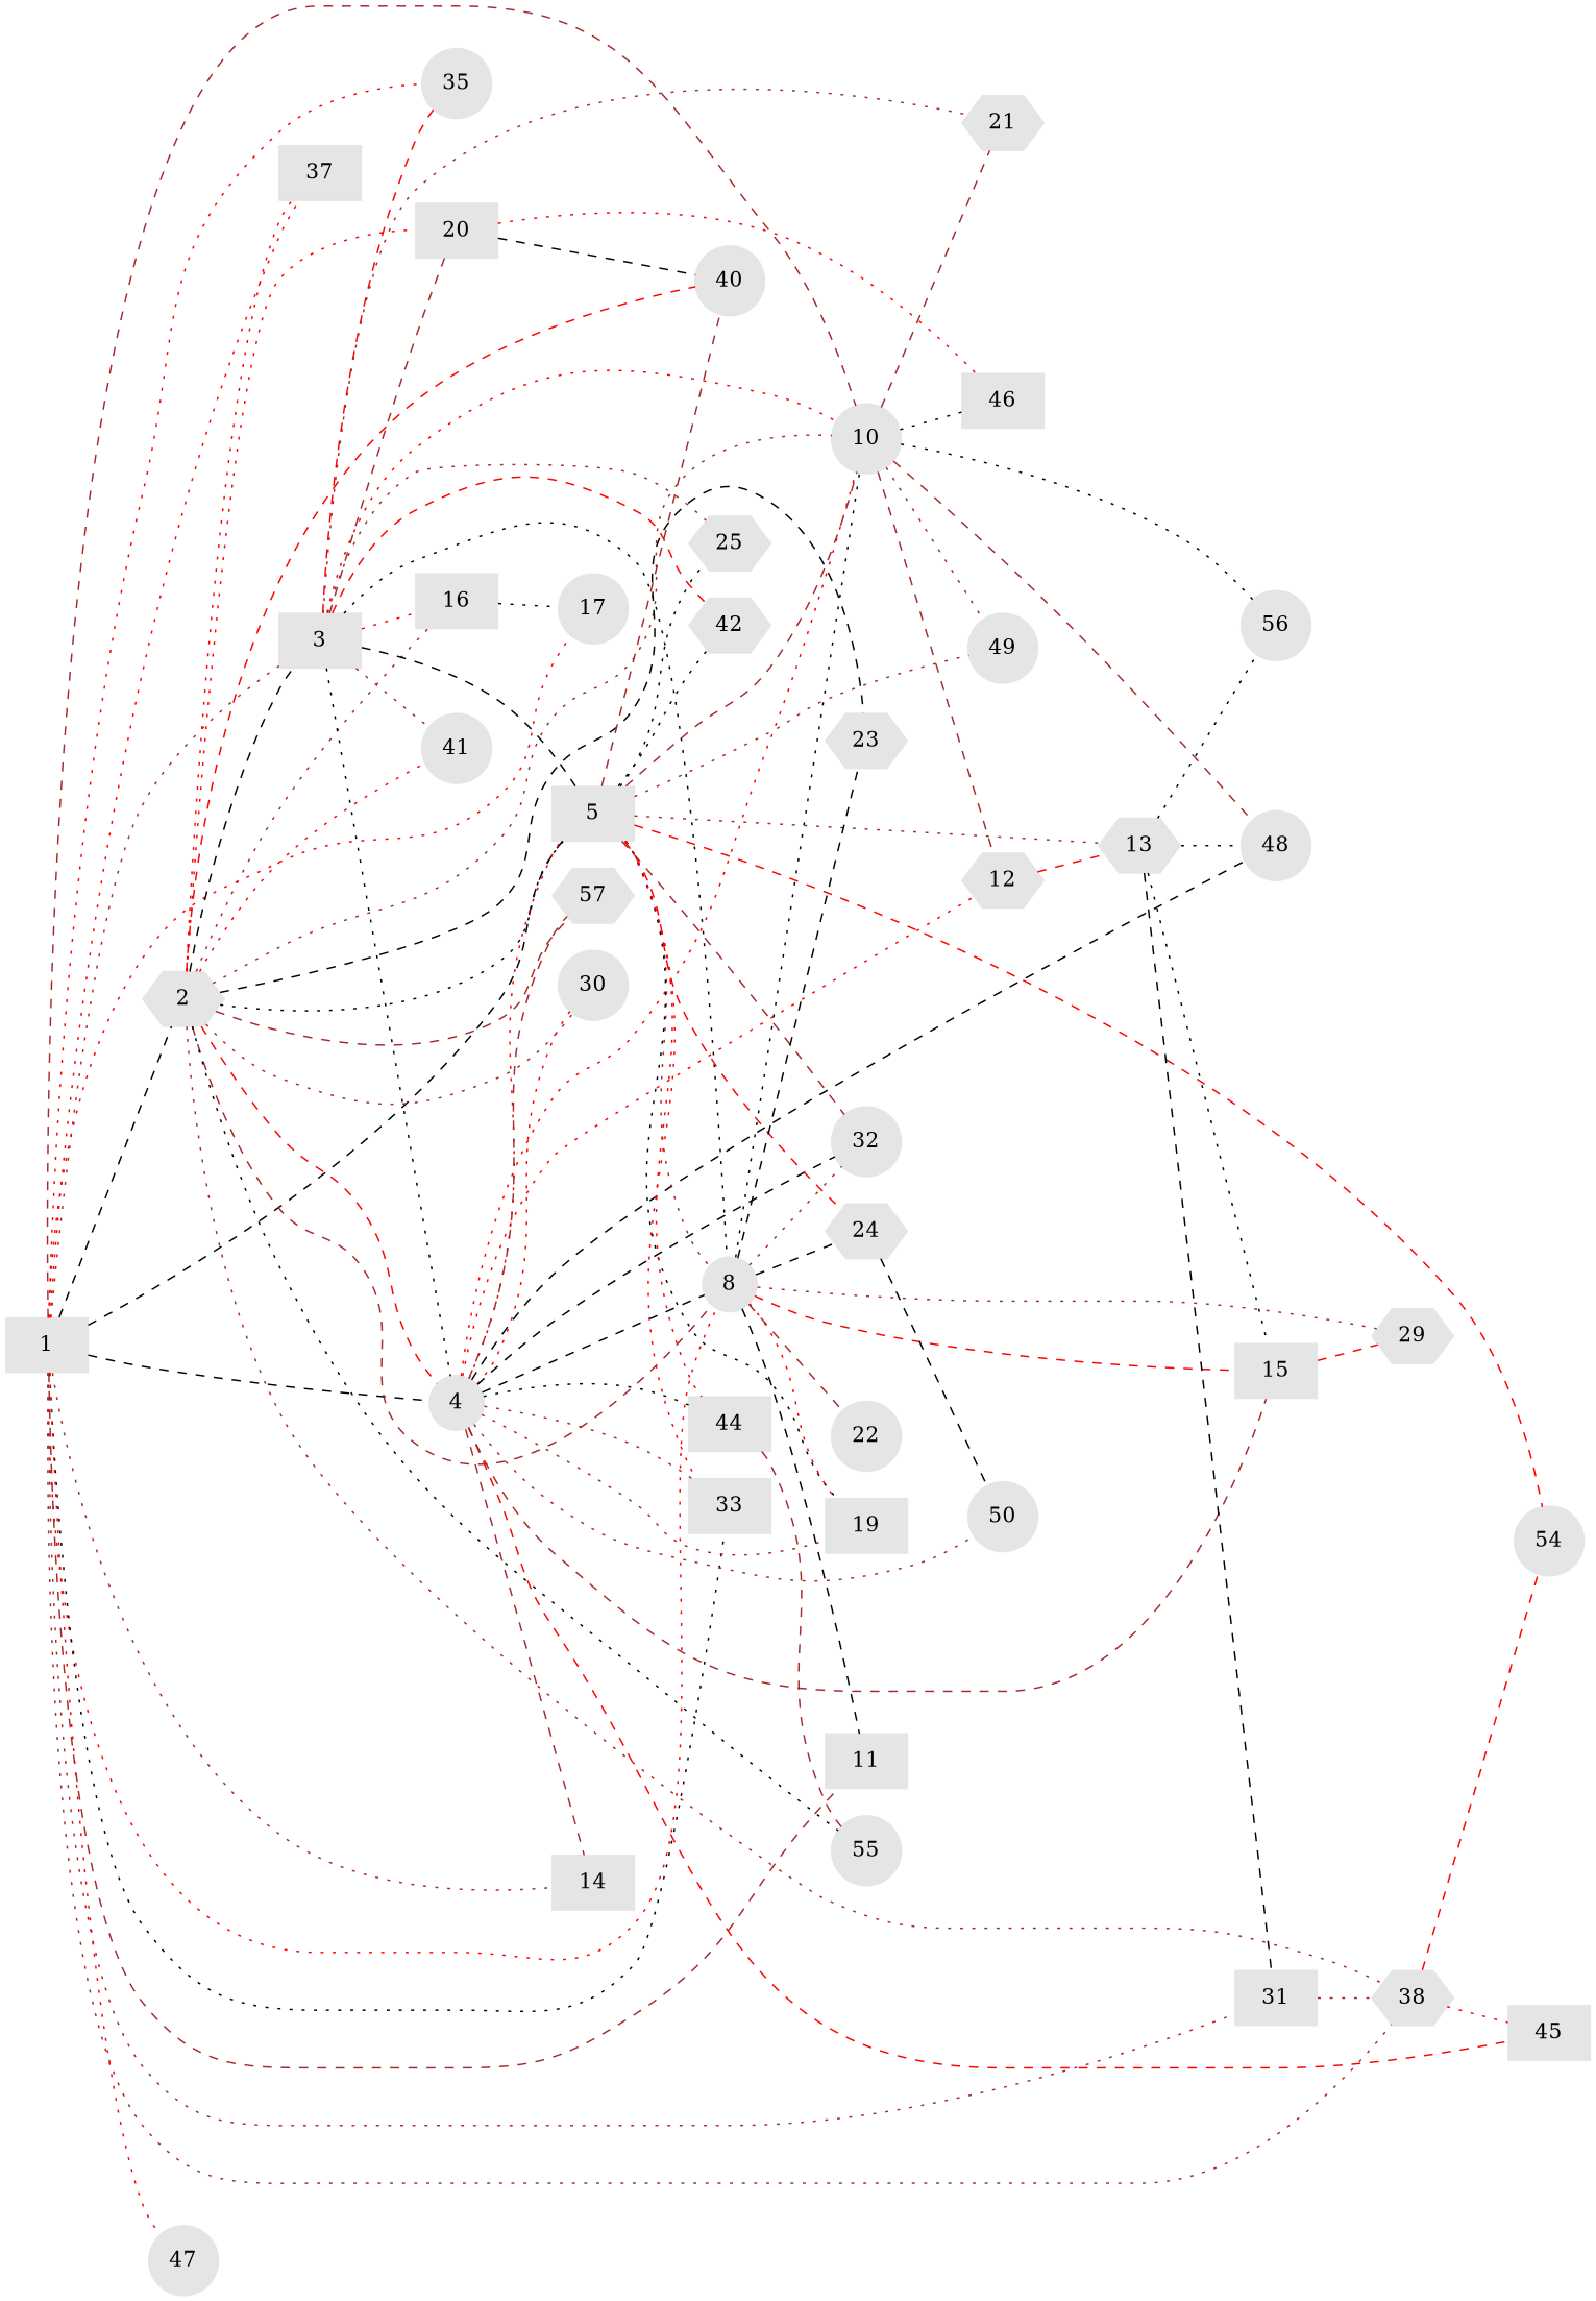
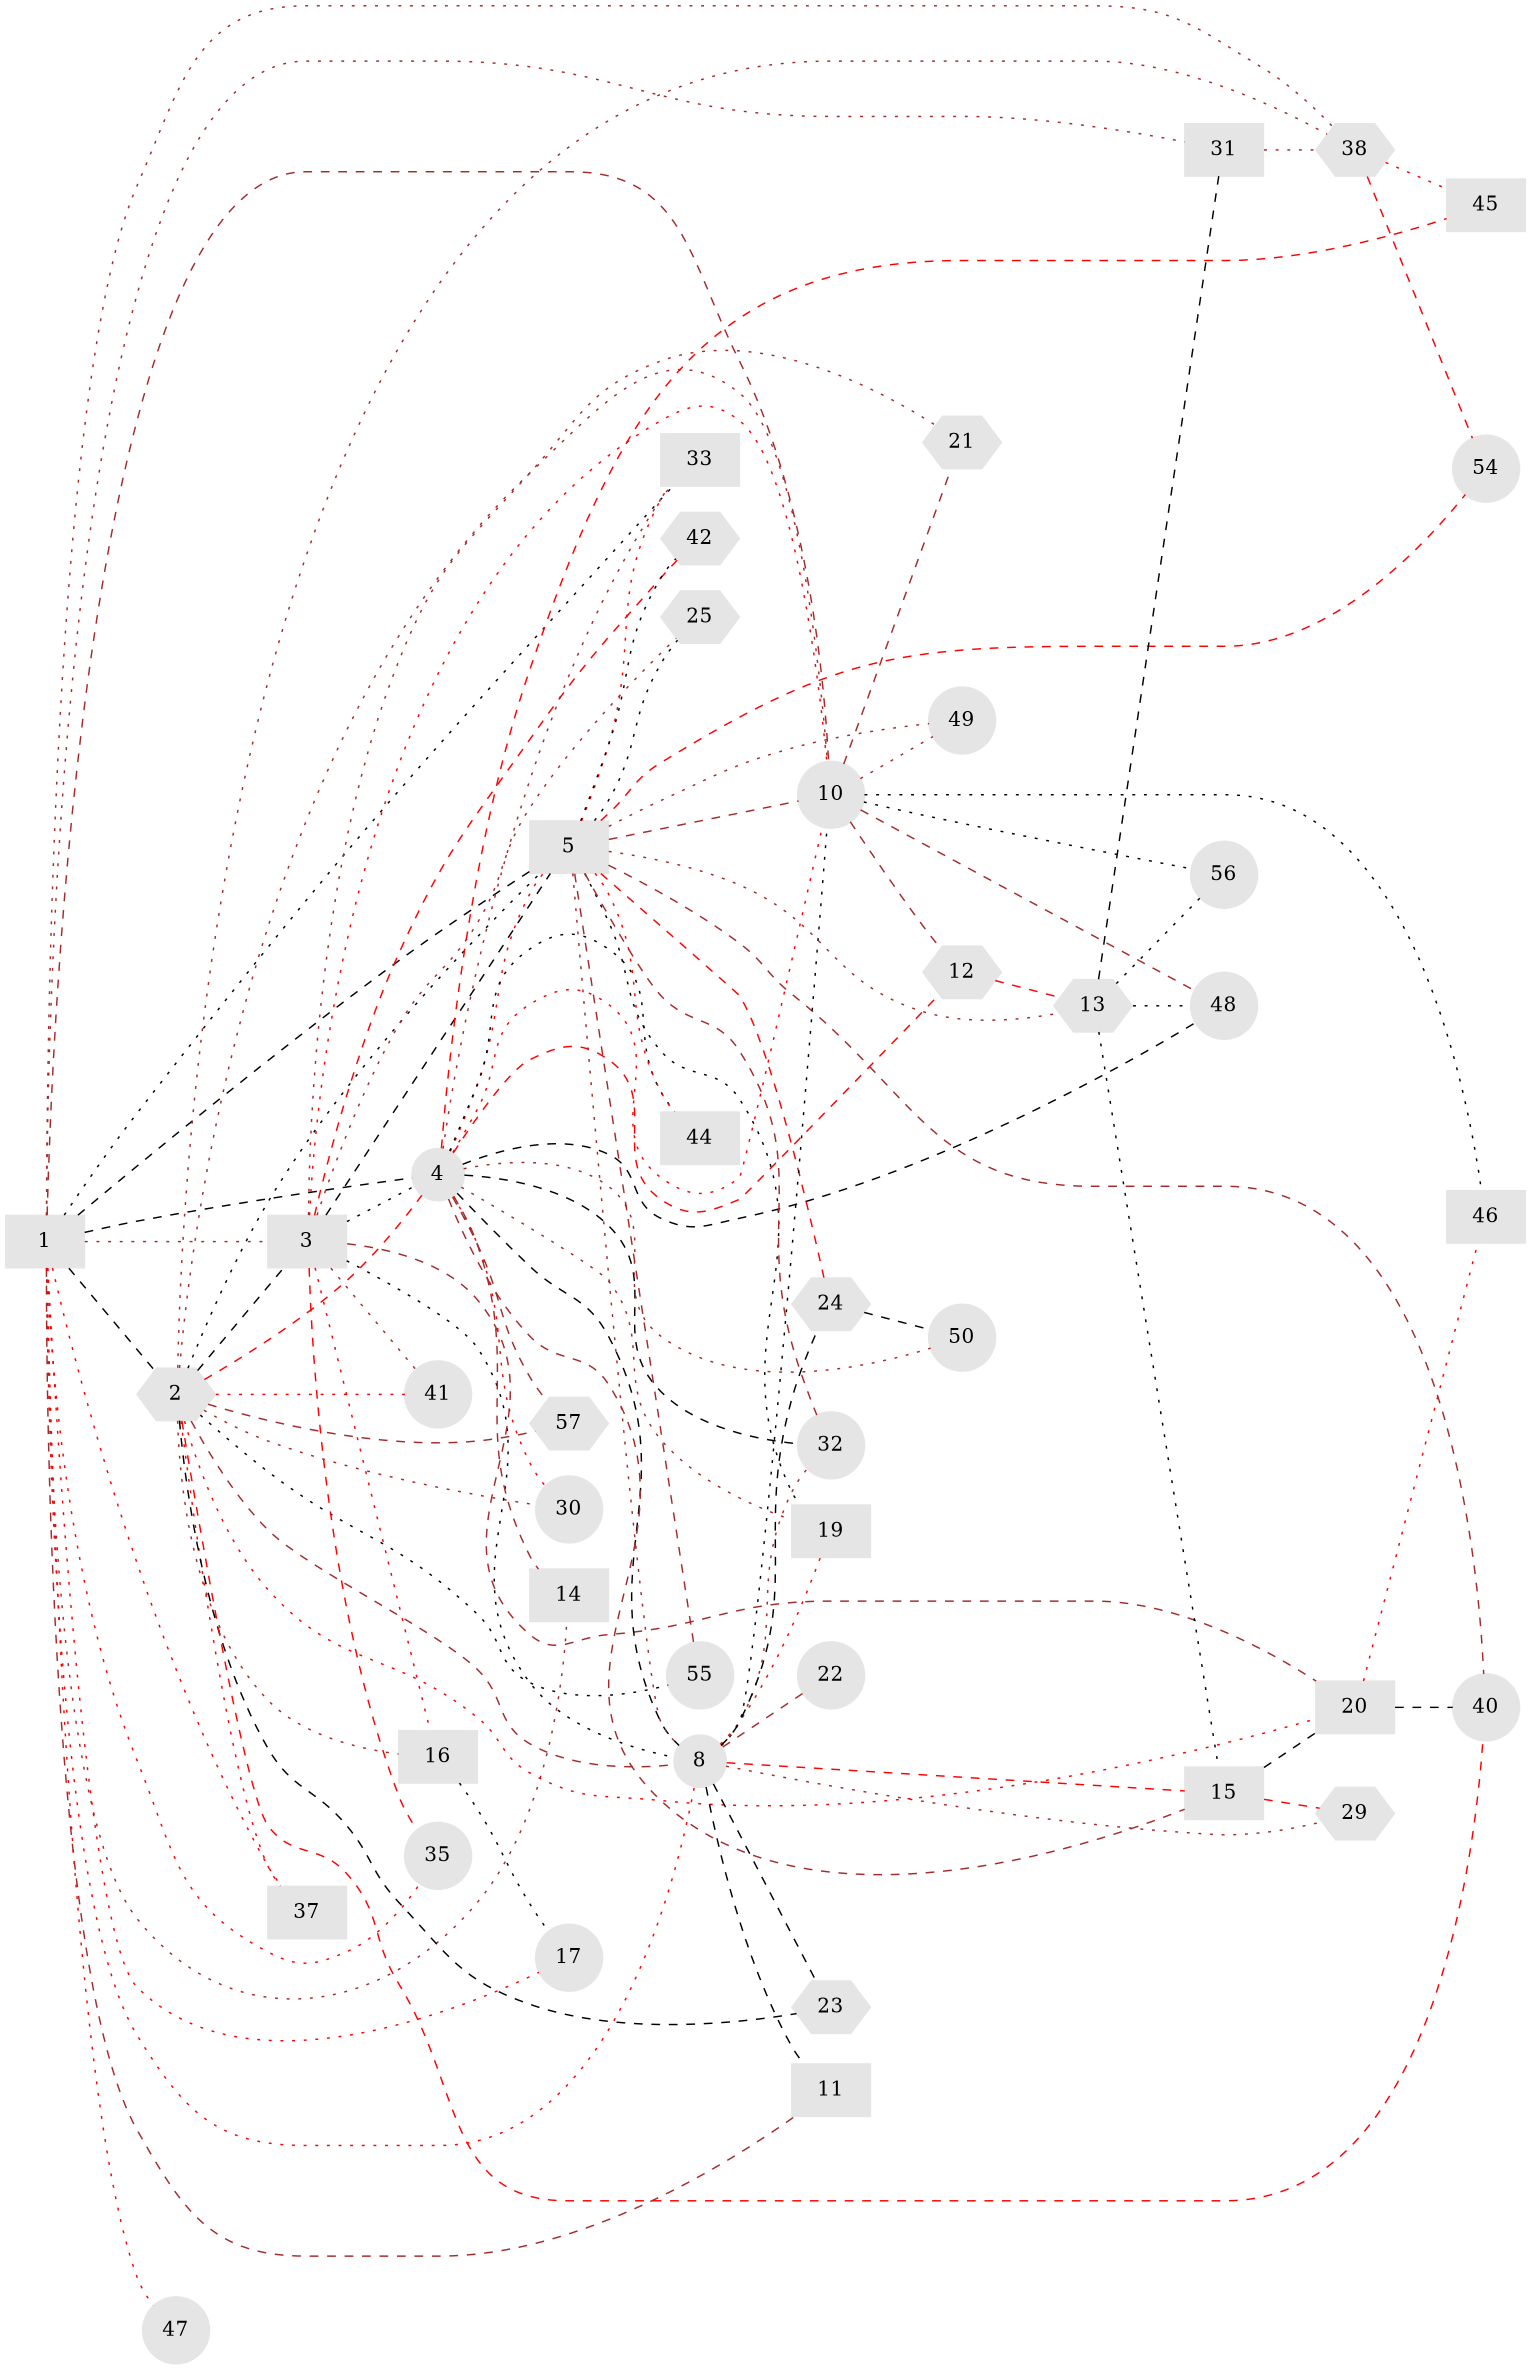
  graph {
    rankdir=LR
    node [color=gray90 shape=circle style=filled]
    edge [color=brown style=dotted]
    1 [shape=box super="+9"]
    2 [shape=hexagon super="+43"]
    3 [shape=box super="+6"]
    4 [super="+53"]
    5 [shape=box super="+7"]
    8 [super="+18"]
    10 [super="+28"]
    11 [shape=box]
    14 [shape=box]
    17 [super="+58"]
    31 [shape=box]
    33 [shape=box super="+34"]
    35
    37 [shape=box]
    38 [shape=hexagon super="+51"]
    47
    16 [shape=box]
    20 [shape=box super="+36"]
    23 [shape=hexagon]
    30
    40 [super="+59"]
    41
    55
    57 [shape=hexagon]
    21 [shape=hexagon]
    25 [shape=hexagon]
    42 [shape=hexagon]
    45 [shape=box]
    12 [shape=hexagon]
    15 [shape=box super="+26"]
    19 [shape=box super="+39"]
    32 [super="+52"]
    44 [shape=box]
    48
    50
    13 [shape=hexagon super="+27"]
    24 [shape=hexagon]
    49
    54
    22
    29 [shape=hexagon]
    46 [shape=box]
    56
    1 -- 2 [color=black style=dashed weight=2]
    1 -- 3 [weight=4]
    1 -- 4 [color=black style=dashed weight=2]
    1 -- 5 [color=black style=dashed weight=4]
    1 -- 8 [color=red weight=2]
    1 -- 10 [style=dashed weight=3]
    1 -- 11 [style=dashed]
    1 -- 14
    1 -- 17 [color=red]
    1 -- 31
    1 -- 33 [color=black]
    1 -- 35 [color=red]
    1 -- 37 [color=red]
    1 -- 38
    1 -- 47 [color=red weight=2]
    2 -- 3 [color=black style=dashed weight=2]
    2 -- 4 [color=red style=dashed]
    2 -- 5 [color=black weight=2]
    2 -- 8 [style=dashed]
    2 -- 10
    2 -- 37 [color=red]
    2 -- 38
    2 -- 16
    2 -- 20 [color=red]
    2 -- 23 [color=black style=dashed]
    2 -- 30
    2 -- 40 [color=red style=dashed]
    2 -- 41 [color=red]
    2 -- 55 [color=black]
    2 -- 57 [style=dashed]
    3 -- 4 [color=black weight=2]
    3 -- 5 [color=black style=dashed weight=4]
    3 -- 8 [color=black weight=3]
    3 -- 10 [color=red weight=2]
    3 -- 35 [color=red style=dashed]
    3 -- 16 [color=red]
    3 -- 20 [style=dashed]
    3 -- 41
    3 -- 21
    3 -- 25
    3 -- 42 [color=red style=dashed]
    4 -- 5 [color=red weight=2]
    4 -- 8 [color=black style=dashed]
    4 -- 10 [color=red]
    4 -- 14 [style=dashed]
    4 -- 33
    4 -- 30 [color=red]
    4 -- 57 [style=dashed]
    4 -- 45 [color=red style=dashed]
-   4 -- 12 [color=red]
+   4 -- 12 [color=red style=dashed]
    4 -- 15 [style=dashed]
    4 -- 19
    4 -- 32 [color=black style=dashed]
    4 -- 44 [color=black]
    4 -- 48 [color=black style=dashed]
    4 -- 50
    5 -- 8 [weight=2]
    5 -- 10 [style=dashed weight=2]
    5 -- 33 [color=red]
    5 -- 40 [style=dashed]
-   44 -- 55 [style=dashed]
+   5 -- 55 [style=dashed]
    5 -- 25 [color=black]
    5 -- 42 [color=black]
    5 -- 19 [color=black]
    5 -- 32 [style=dashed]
    5 -- 44 [color=red]
    5 -- 13 [weight=2]
    5 -- 24 [color=red style=dashed]
    5 -- 49
    5 -- 54 [color=red style=dashed]
    8 -- 10 [color=black]
    8 -- 11 [color=black style=dashed]
    8 -- 23 [color=black style=dashed]
    8 -- 15 [color=red style=dashed]
    8 -- 19 [color=red]
    8 -- 32
    8 -- 24 [color=black style=dashed]
    8 -- 22 [style=dashed weight=2]
    8 -- 29
    10 -- 21 [style=dashed]
    10 -- 12 [style=dashed]
    10 -- 48 [style=dashed]
    10 -- 49
    10 -- 46 [color=black]
    10 -- 56 [color=black]
    31 -- 38
    38 -- 45 [color=red]
    38 -- 54 [color=red style=dashed]
    16 -- 17 [color=black]
    20 -- 40 [color=black style=dashed]
    20 -- 46 [color=red]
    12 -- 13 [color=red style=dashed]
+   15 -- 20 [color=black style=dashed]
    15 -- 29 [color=red style=dashed]
    13 -- 31 [color=black style=dashed]
    13 -- 15 [color=black]
    13 -- 48 [color=black]
    13 -- 56 [color=black]
    24 -- 50 [color=black style=dashed]
  }
